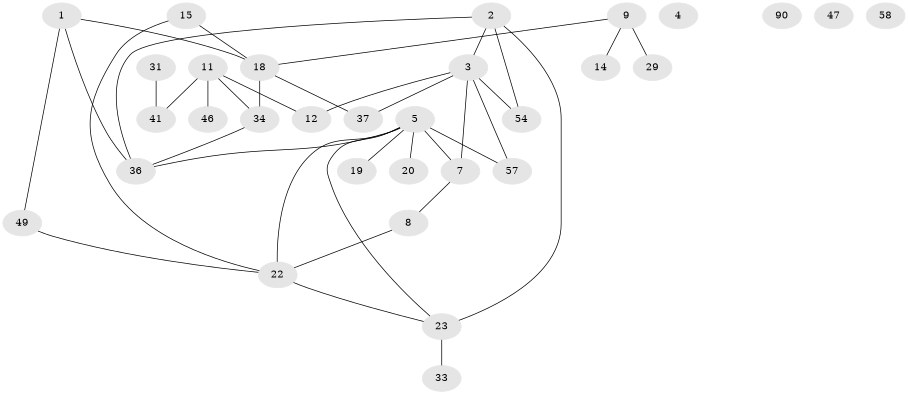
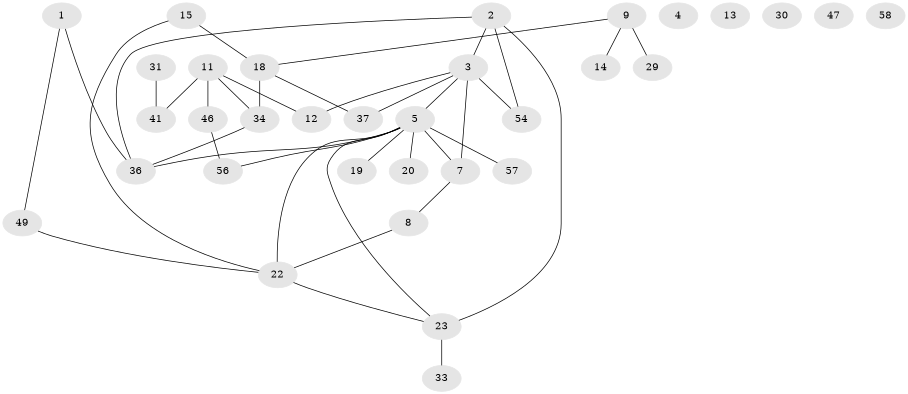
  graph {
    node [color=gray90 style=filled]
    1 [super="+6"]
    18 [super="+32+59"]
    36 [super="+61+40+62"]
    49
    37
    34 [super="+57"]
    22 [super="+51"]
    2 [super="+45+10"]
    3 [super="+16+27+24"]
    23 [super="+25+67"]
    54
    5 [super="+65+43+53"]
    7 [super="+60+39+48"]
    12 [super="+44+50"]
    33
    n16 [label=57]
    19
    20
+   56
    8
    4
    9 [super="+42+64"]
    14
    29
    11 [super="+21+28"]
    41
    46
+   13
    15 [super="+35"]
-   30 [label=90]
+   30
    31 [super="+55"]
    47
    58
-   1 -- 18
    1 -- 36
    1 -- 49
    18 -- 37
    18 -- 34
    49 -- 22
    34 -- 36
    22 -- 23
    2 -- 36
    2 -- 3 [weight=2]
    2 -- 23 [weight=2]
    2 -- 54
    3 -- 37
    3 -- 54
-   3 -- n16
+   3 -- 5
    3 -- 7
    3 -- 12
    23 -- 33
    5 -- 36
    5 -- 22
    5 -- 23
    5 -- 7
    5 -- n16
    5 -- 19
    5 -- 20
+   5 -- 56
    7 -- 8
    8 -- 22
    9 -- 18
    9 -- 14
    9 -- 29 [weight=2]
    11 -- 34
    11 -- 12
    11 -- 41
    11 -- 46
+   46 -- 56
    15 -- 18
    15 -- 22
    31 -- 41
  }
